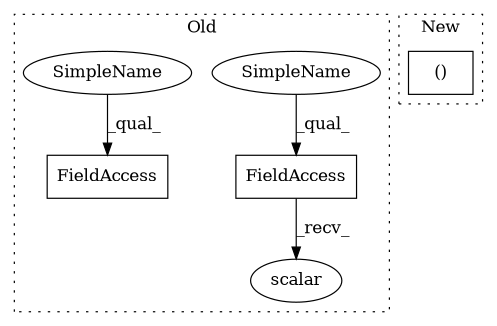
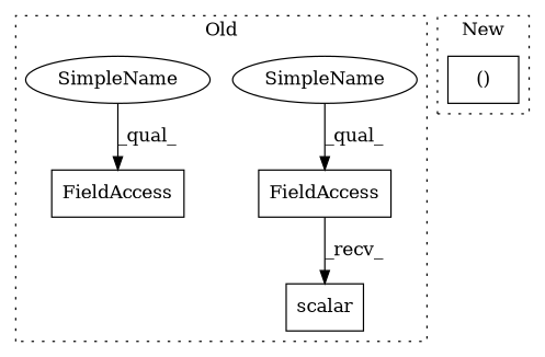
  digraph {
    node [a=22 l=18 s=5862 shape=box]
-   n1 [a=32 l="7,1" label=scalar s="5881,5909" shape=ellipse]
+   n1 [a=32 l="7,1" label=scalar s="5881,5909"]
    n2 [label=FieldAccess]
    n3 [label=FieldAccess s=5247]
    n4 [a=42 l=10 label=SimpleName shape=ellipse]
    n5 [a=42 l=10 label=SimpleName s=5247 shape=ellipse]
    n6 [a=106 l=88 label="()" s=8008]
    subgraph cluster_1 {
      label=Old
      style=dotted
      n1
      n2
      n3
      n4
      n5
    }
    subgraph cluster_2 {
      label=New
      style=dotted
      n6
    }
    n2 -> n1 [label=_recv_]
    n4 -> n2 [label=_qual_]
    n5 -> n3 [label=_qual_]
  }
